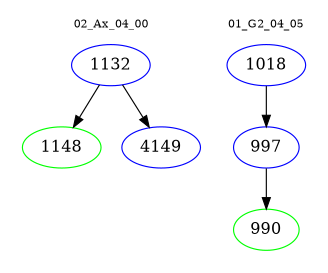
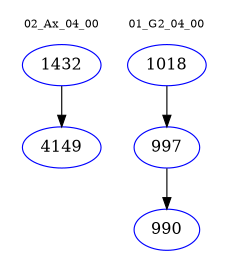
  digraph {
    node [color=blue]
    edge [color=black]
-   n1 [label=1132]
-   n2 [color=green label=1148]
+   n1 [label=1432]
    n3 [label=4149]
    n4 [label=997]
-   n5 [color=green label=990]
+   n5 [label=990]
    n6 [label=1018]
    subgraph cluster_1 {
      color=white
      fontsize=10
      label="02_Ax_04_00"
      n1
-     n2
      n3
    }
    subgraph cluster_2 {
      color=white
      fontsize=10
-     label="01_G2_04_05"
+     label="01_G2_04_00"
      n4
      n5
      n6
    }
-   n1 -> n2
    n1 -> n3
    n4 -> n5
    n6 -> n4
  }
